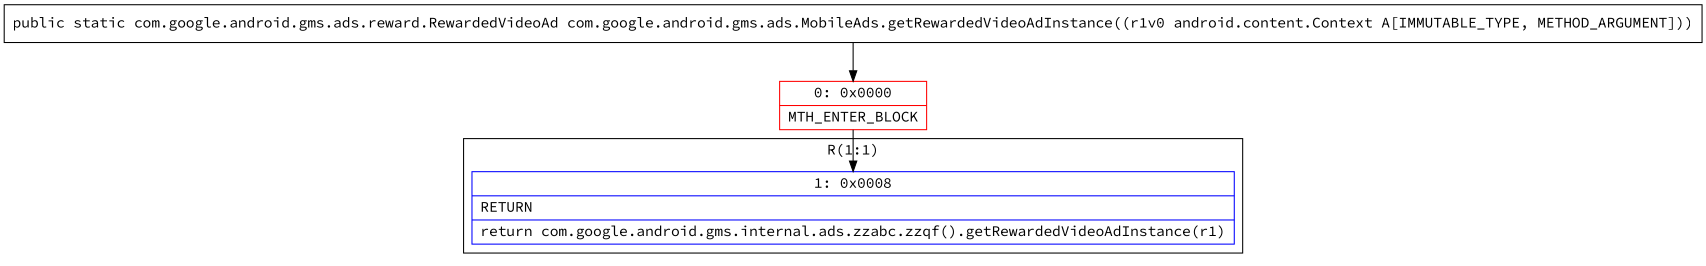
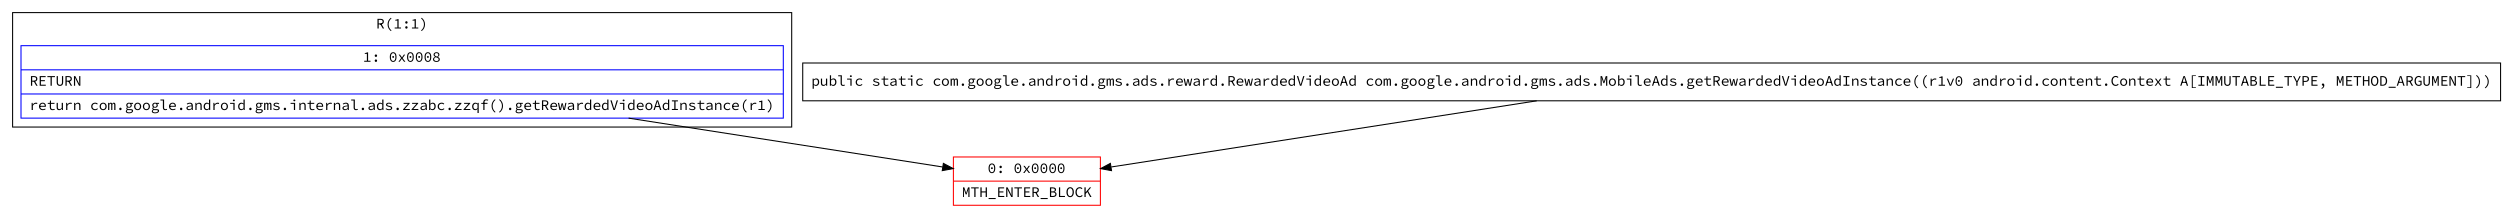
  digraph {
    fontname="Source Code Pro"
    node [shape=record fontname="Source Code Pro"]
    edge [fontname="Source Code Pro"]
    n1 [color=blue label="{1\:\ 0x0008|RETURN\l|return com.google.android.gms.internal.ads.zzabc.zzqf().getRewardedVideoAdInstance(r1)\l}"]
    n2 [color=red label="{0\:\ 0x0000|MTH_ENTER_BLOCK\l}"]
    n3 [label="{public static com.google.android.gms.ads.reward.RewardedVideoAd com.google.android.gms.ads.MobileAds.getRewardedVideoAdInstance((r1v0 android.content.Context A[IMMUTABLE_TYPE, METHOD_ARGUMENT])) }"]
    subgraph cluster_1 {
      label="R(1:1)"
      n1
    }
-   n2 -> n1
+   n1 -> n2
    n3 -> n2
  }
